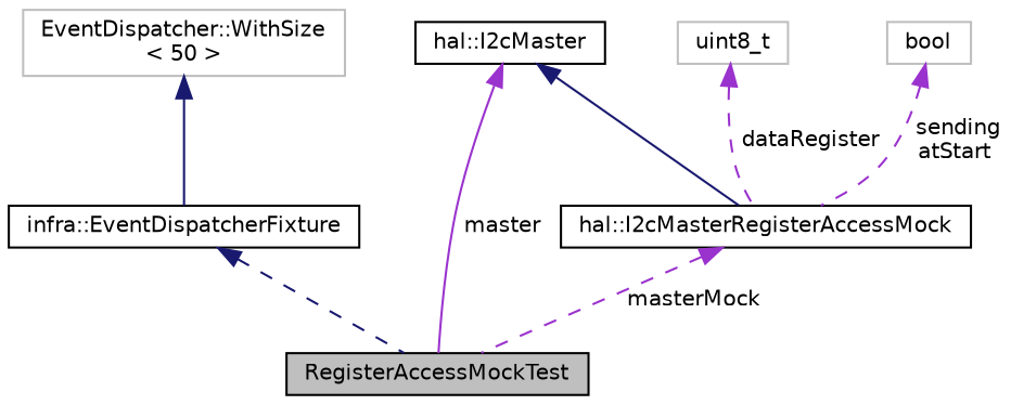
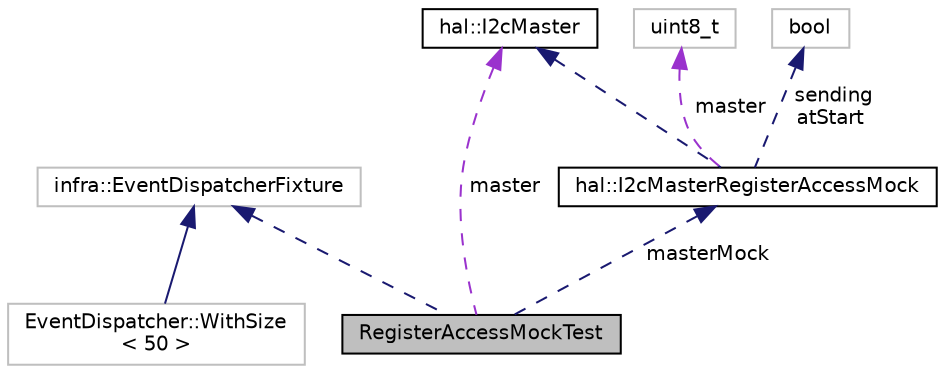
  digraph {
    node [color=black fillcolor=white fontname=Helvetica fontsize=10 shape=record style=filled]
    edge [color=darkorchid3 dir=back fontname=Helvetica fontsize=10 labelfontname=Helvetica labelfontsize=10 style=dashed]
    n1 [fillcolor=grey75 fontcolor=black height=0.2 label=RegisterAccessMockTest width=0.4]
-   n2 [height=0.2 label="infra::EventDispatcherFixture" width=0.4]
+   n2 [color=grey75 height=0.2 label="infra::EventDispatcherFixture" width=0.4]
    n3 [color=grey75 height=0.2 label="EventDispatcher::WithSize\l\< 50 \>" width=0.4]
    n4 [height=0.2 label="hal::I2cMasterRegisterAccessMock" width=0.4]
    n5 [height=0.2 label="hal::I2cMaster" width=0.4]
    n6 [color=grey75 height=0.2 label=uint8_t width=0.4]
    n7 [color=grey75 height=0.2 label=bool width=0.4]
    n2 -> n1 [color=midnightblue]
-   n3 -> n2 [color=midnightblue style=solid]
-   n4 -> n1 [label=" masterMock"]
-   n5 -> n1 [label=" master" style=solid]
-   n5 -> n4 [color=midnightblue style=solid]
-   n6 -> n4 [label=" dataRegister"]
-   n7 -> n4 [label=" sending\natStart"]
+   n2 -> n3 [color=midnightblue style=solid]
+   n4 -> n1 [color=midnightblue label=" masterMock"]
+   n5 -> n1 [label=" master"]
+   n5 -> n4 [color=midnightblue]
+   n6 -> n4 [label=" master"]
+   n7 -> n4 [color=midnightblue label=" sending\natStart"]
  }
